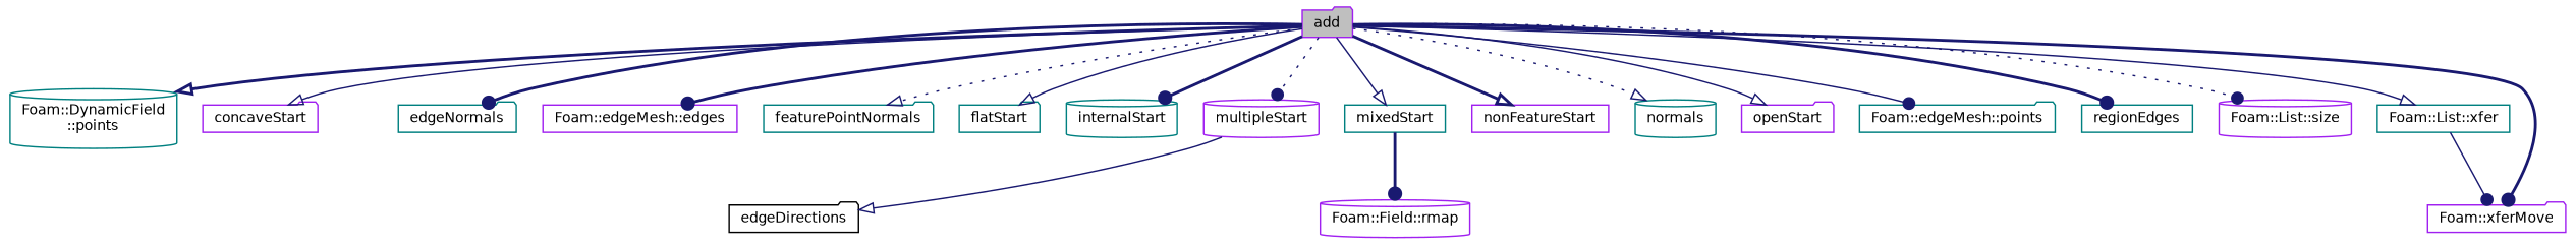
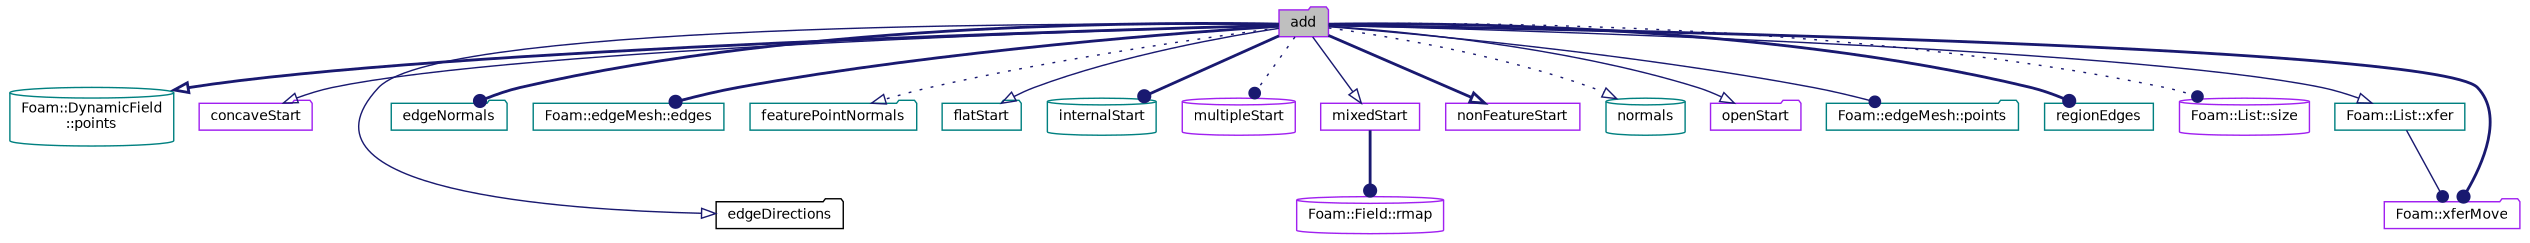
  digraph {
    rankdir=TB
    node [color=teal fontname=Helvetica fontsize=10 shape=folder]
    edge [arrowhead=onormal color=midnightblue fontname=Helvetica fontsize=10 labelfontname=Helvetica labelfontsize=10 style=bold]
    n1 [color=purple fillcolor=grey75 fontcolor=black height=0.2 label=add style=filled width=0.4]
    n2 [height=0.2 label="Foam::DynamicField\l::points" shape=cylinder width=0.4]
    n3 [color=purple height=0.2 label=concaveStart width=0.4]
    n4 [color=black height=0.2 label=edgeDirections width=0.4]
    n5 [height=0.2 label=edgeNormals width=0.4]
-   n6 [color=purple height=0.2 label="Foam::edgeMesh::edges" shape=box width=0.4]
+   n6 [height=0.2 label="Foam::edgeMesh::edges" shape=box width=0.4]
    n7 [height=0.2 label=featurePointNormals width=0.4]
    n8 [height=0.2 label=flatStart width=0.4]
    n9 [height=0.2 label=internalStart shape=cylinder width=0.4]
-   n10 [height=0.2 label=mixedStart shape=box width=0.4]
+   n10 [color=purple height=0.2 label=mixedStart shape=box width=0.4]
    n11 [color=purple height=0.2 label=multipleStart shape=cylinder width=0.4]
    n12 [color=purple height=0.2 label=nonFeatureStart shape=box width=0.4]
    n13 [height=0.2 label=normals shape=cylinder width=0.4]
    n14 [color=purple height=0.2 label=openStart width=0.4]
    n15 [height=0.2 label="Foam::edgeMesh::points" width=0.4]
    n16 [height=0.2 label=regionEdges shape=box width=0.4]
    n17 [color=purple height=0.2 label="Foam::List::size" shape=cylinder width=0.4]
    n18 [height=0.2 label="Foam::List::xfer" shape=box width=0.4]
    n19 [color=purple height=0.2 label="Foam::xferMove" width=0.4]
    n20 [color=purple height=0.2 label="Foam::Field::rmap" shape=cylinder width=0.4]
    n1 -> n2
    n1 -> n3 [style=solid]
-   n11 -> n4 [style=solid]
+   n1 -> n4 [style=solid]
    n1 -> n5 [arrowhead=dot]
    n1 -> n6 [arrowhead=dot]
    n1 -> n7 [style=dotted]
    n1 -> n8 [style=solid]
    n1 -> n9 [arrowhead=dot]
    n1 -> n10 [style=solid]
    n1 -> n11 [arrowhead=dot style=dotted]
    n1 -> n12
    n1 -> n13 [style=dotted]
    n1 -> n14 [style=solid]
    n1 -> n15 [arrowhead=dot style=solid]
    n1 -> n16 [arrowhead=dot]
    n1 -> n17 [arrowhead=dot style=dotted]
    n1 -> n18 [style=solid]
    n1 -> n19 [arrowhead=dot]
    n10 -> n20 [arrowhead=dot]
    n18 -> n19 [arrowhead=dot style=solid]
  }
